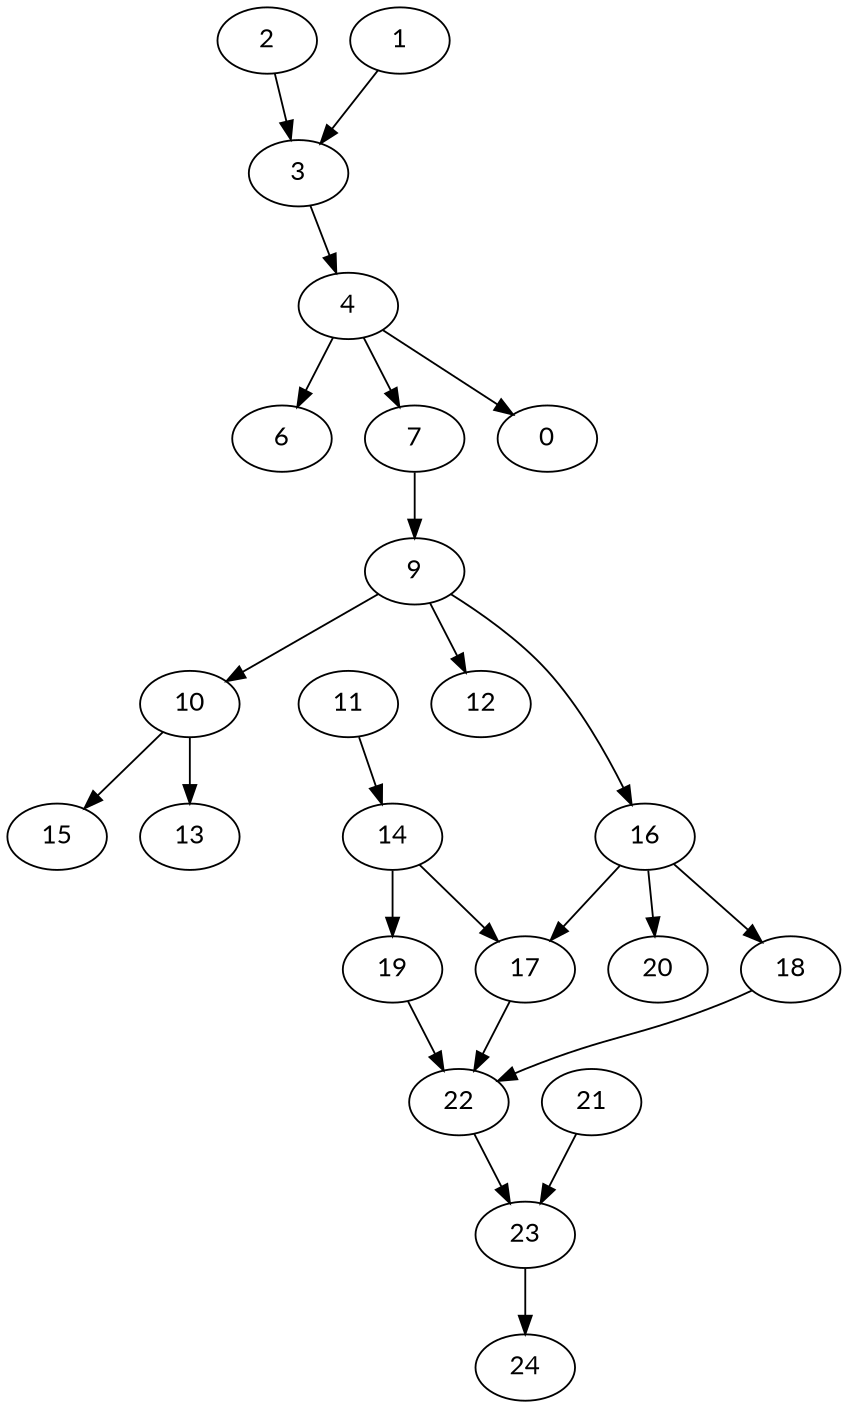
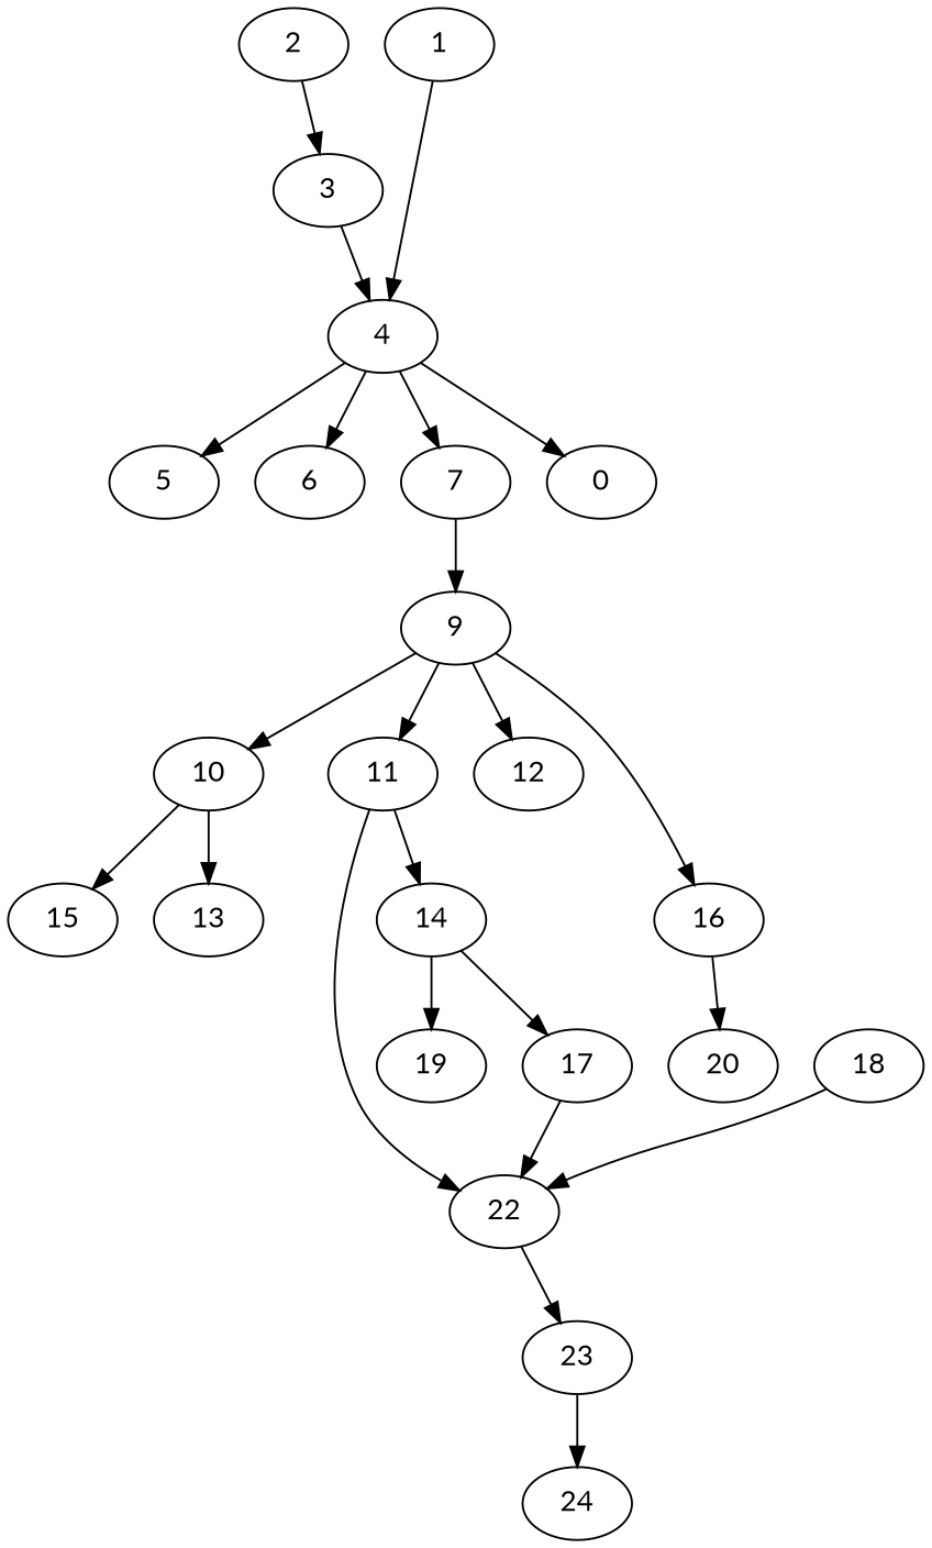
  digraph {
    fontname=Lato
    node [alpha=0.01 fontname=Lato]
    edge [fontname=Lato]
    1 [alpha=0.06 expect_size=18917376]
    3 [alpha=0.12 expect_size=27190272]
    4 [alpha=0.04 expect_size=26892288]
+   5 [alpha=0.12 expect_size=30224384]
    6 [alpha=0.13 expect_size=51707904]
    7 [alpha=0.02 expect_size=37779456]
    n7 [expect_size=45008896 label=0]
    2 [alpha=0.15 expect_size=13369344]
    9 [alpha=0.00 expect_size=49200128]
    10 [alpha=0.03 expect_size=49073152]
    11 [alpha=0.07 expect_size=36386816]
    12 [alpha=0.15 expect_size=50256896]
    16 [alpha=0.07 expect_size=9692160]
    13 [expect_size=38479872]
    15 [alpha=0.17 expect_size=29514752]
    14 [alpha=0.11 expect_size=19493888]
    17 [alpha=0.10 expect_size=40767488]
    19 [alpha=0.17 expect_size=48043008]
    18 [alpha=0.16 expect_size=46462976]
    20 [alpha=0.06 expect_size=49218560]
    22 [alpha=0.19 expect_size=25233408]
    23 [alpha=0.07 expect_size=13106176]
-   21 [expect_size=8804352]
    24 [alpha=0.04 expect_size=15184896]
-   1 -> 3
+   1 -> 4
    3 -> 4
+   4 -> 5
    4 -> 6
    4 -> 7
    4 -> n7
    7 -> 9
    2 -> 3
    9 -> 10
+   9 -> 11
    9 -> 12
    9 -> 16
    10 -> 13
    10 -> 15
    11 -> 14
-   16 -> 17
-   16 -> 18
    16 -> 20
    14 -> 17
    14 -> 19
    17 -> 22
-   19 -> 22
+   11 -> 22
    18 -> 22
    22 -> 23
    23 -> 24
-   21 -> 23
  }
